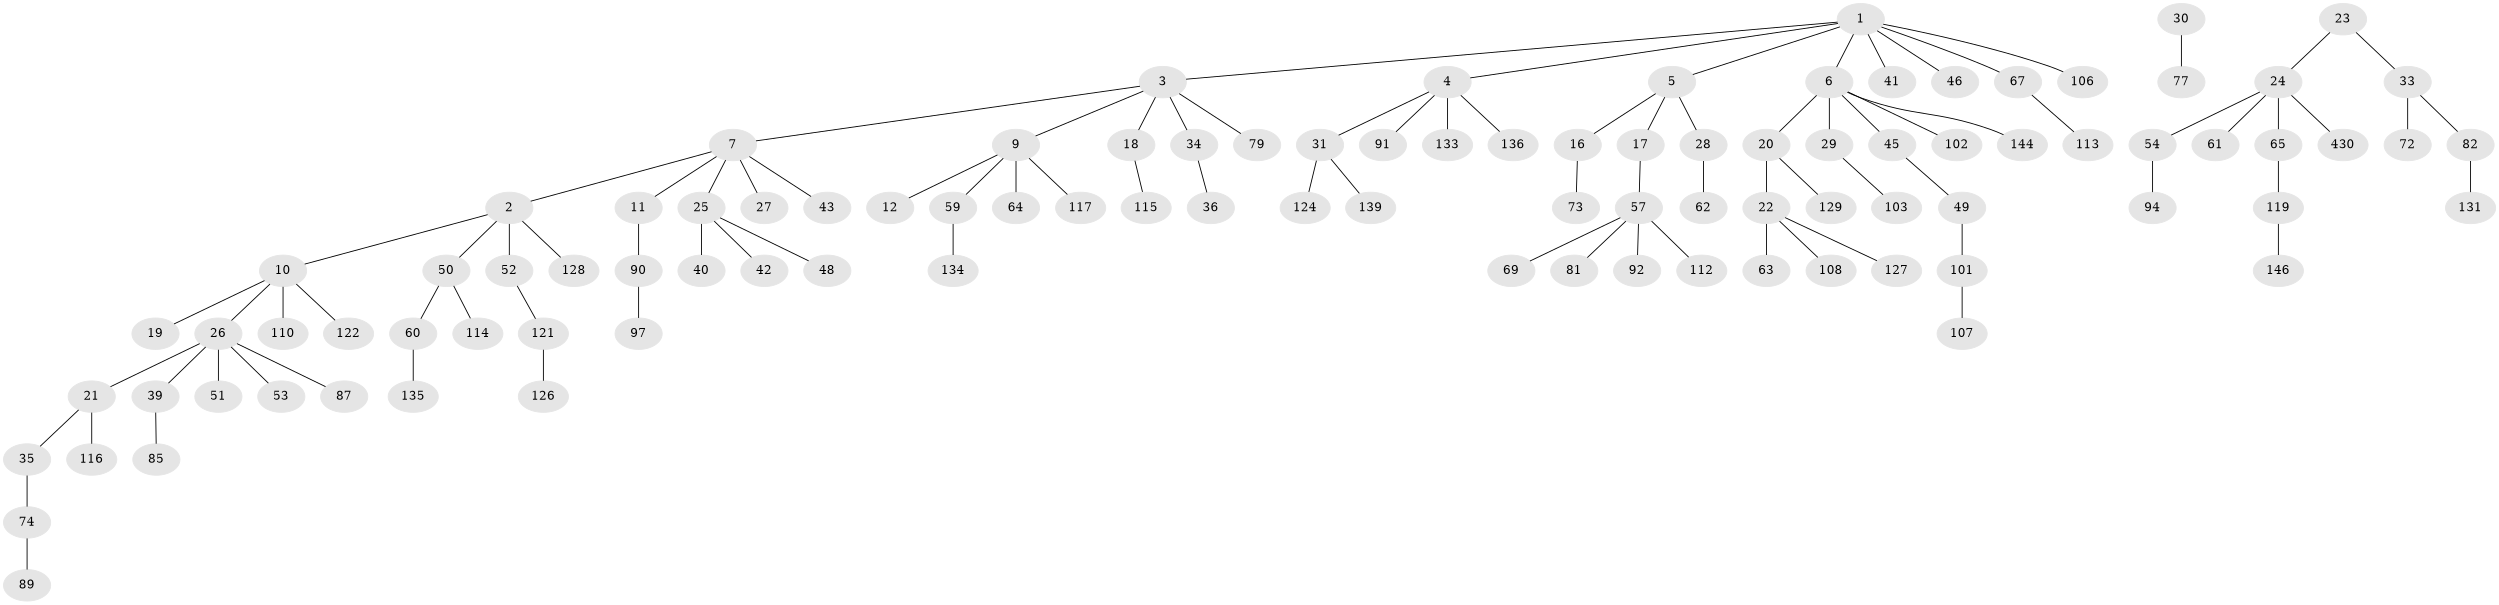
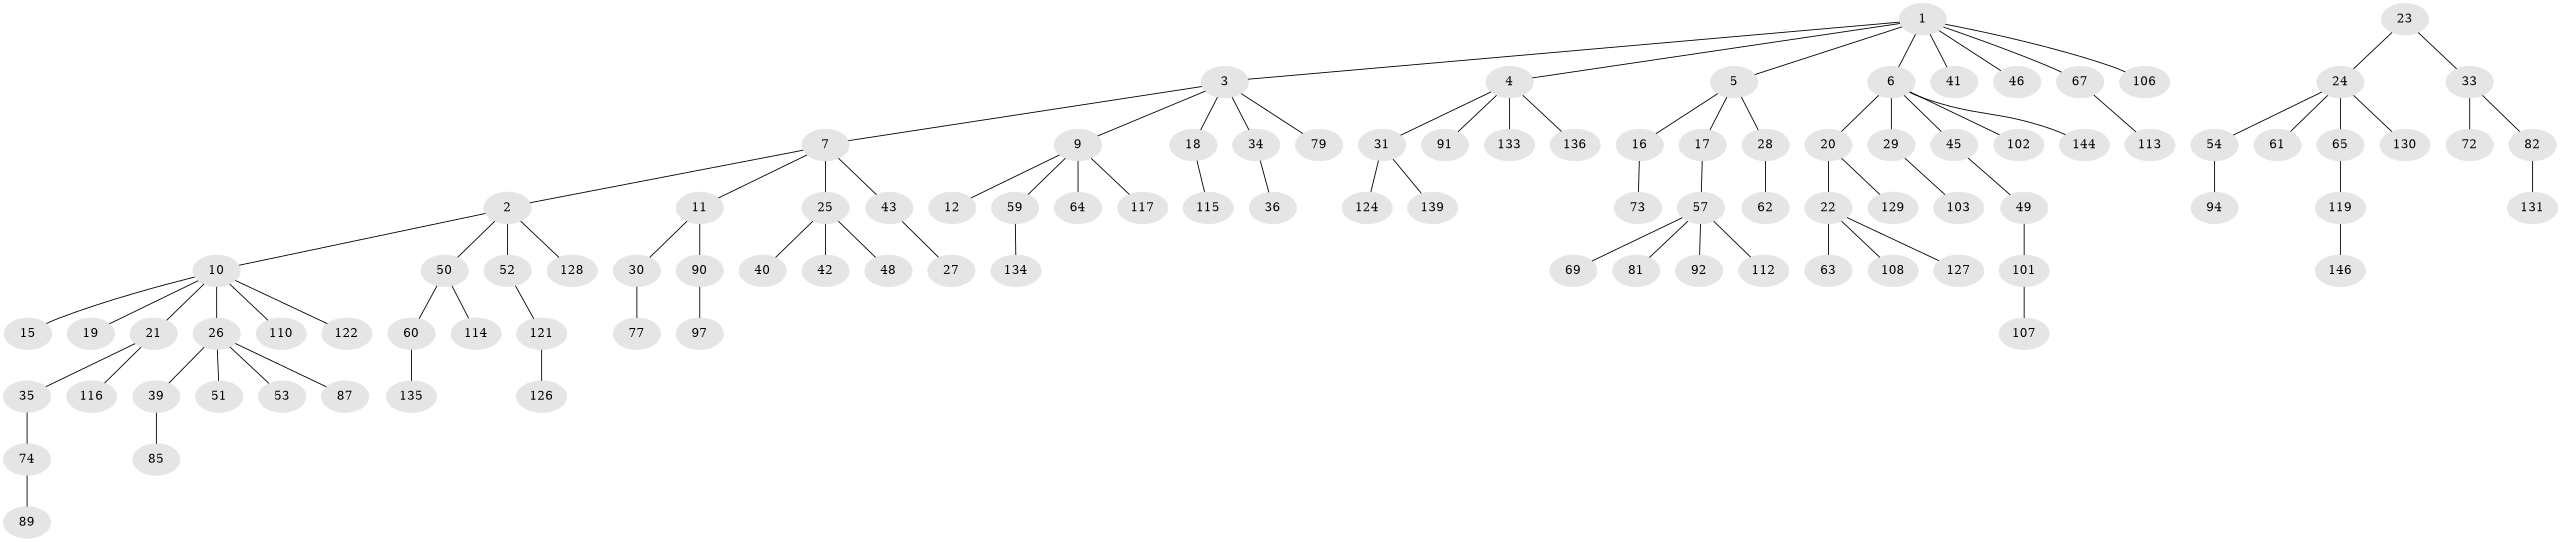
  graph {
    fontname="DejaVu Serif"
    node [color=gray90 fontname="DejaVu Serif" style=filled]
    edge [fontname="DejaVu Serif"]
    1 [super="+2"]
    3 [super="+55"]
    4 [super="+120"]
    5 [super="+111"]
    6 [super="+71"]
    41 [super="+143"]
    46
    67
    106
    7 [super="+13"]
    9 [super="+37"]
    18 [super="+38"]
    34
    79
    31 [super="+32"]
    91
    133
    136
    16
    17 [super="+100"]
    28 [super="+58"]
    20 [super="+66"]
    29 [super="+96"]
    45 [super="+93"]
    102
    144
    113
    n28 [label=2 super="+47"]
    11
    25 [super="+70"]
    27
    43
    12
    59 [super="+141"]
    64
    117
    115
    36
    124
    139
    73
    57 [super="+104"]
    62 [super="+138"]
    22 [super="+99"]
    129
    103 [super="+123"]
    49
    10 [super="+14"]
    50
    52 [super="+145"]
    128
    30 [super="+75"]
    90 [super="+95"]
    24 [super="+76"]
    23
    33 [super="+68"]
    40
    42
    48
+   15
    19 [super="+88"]
    21 [super="+109"]
    26 [super="+83"]
    110
    122
    60
    114
    121
    134 [super="+142"]
    35 [super="+56"]
    116
    39 [super="+44"]
    51
    53
    87 [super="+98"]
    77 [super="+78"]
    97 [super="+140"]
    69
    81 [super="+84"]
    92
    112
    63 [super="+80"]
    108
    127
    74 [super="+86"]
    54 [super="+118"]
    61 [super="+105"]
    65
-   130 [label=430]
+   130
    72 [super="+147"]
    82
    94
    119 [super="+137"]
    85
    131 [super="+148"]
    89
    101 [super="+125"]
    107
    135
    126 [super="+132"]
    146
    1 -- 3
    1 -- 4
    1 -- 5
    1 -- 6
    1 -- 41
    1 -- 46
    1 -- 67
    1 -- 106
    3 -- 7
    3 -- 9
    3 -- 18
    3 -- 34
    3 -- 79
    4 -- 31
    4 -- 91
    4 -- 133
    4 -- 136
    5 -- 16
    5 -- 17
    5 -- 28
    6 -- 20
    6 -- 29
    6 -- 45
    6 -- 102
    6 -- 144
    67 -- 113
    7 -- n28
    7 -- 11
    7 -- 25
-   7 -- 27
+   43 -- 27
    7 -- 43
    9 -- 12
    9 -- 59
    9 -- 64
    9 -- 117
    18 -- 115
    34 -- 36
    31 -- 124
    31 -- 139
    16 -- 73
    17 -- 57
    28 -- 62
    20 -- 22
    20 -- 129
    29 -- 103
    45 -- 49
    n28 -- 10
    n28 -- 50
    n28 -- 52
    n28 -- 128
+   11 -- 30
    11 -- 90
    25 -- 40
    25 -- 42
    25 -- 48
    59 -- 134
    57 -- 69
    57 -- 81
    57 -- 92
    57 -- 112
    22 -- 63
    22 -- 108
    22 -- 127
    49 -- 101
+   10 -- 15
    10 -- 19
-   26 -- 21
+   10 -- 21
    10 -- 26
    10 -- 110
    10 -- 122
    50 -- 60
    50 -- 114
    52 -- 121
    30 -- 77
    90 -- 97
    24 -- 54
    24 -- 61
    24 -- 65
    24 -- 130
    23 -- 24
    23 -- 33
    33 -- 72
    33 -- 82
    21 -- 35
    21 -- 116
    26 -- 39
    26 -- 51
    26 -- 53
    26 -- 87
    60 -- 135
    121 -- 126
    35 -- 74
    39 -- 85
    74 -- 89
    54 -- 94
    65 -- 119
    82 -- 131
    119 -- 146
    101 -- 107
  }
